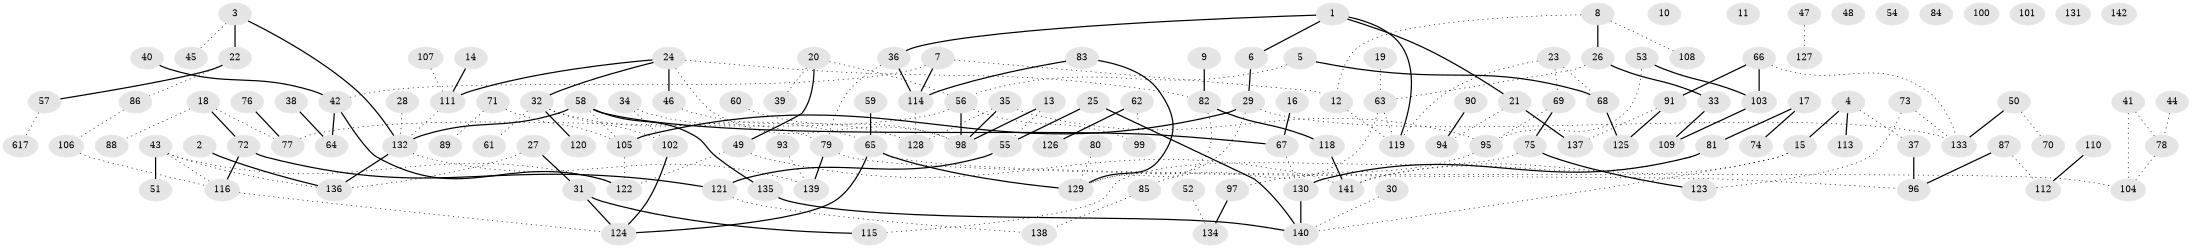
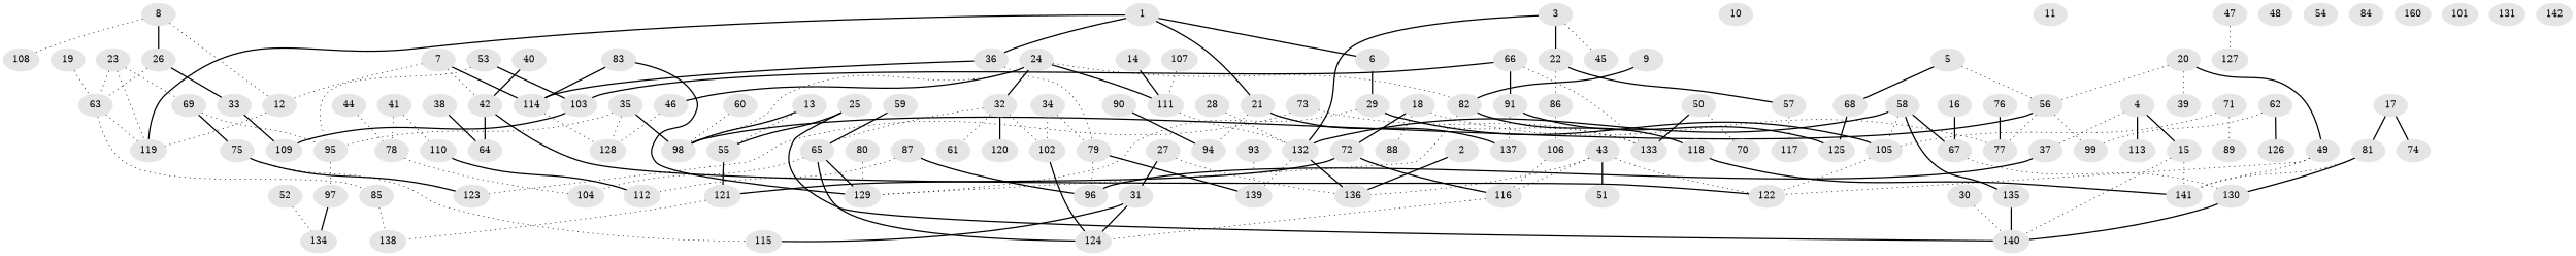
  graph {
    node [color=gray90 style=filled]
    edge [style=dotted]
    1
    6
    21
    36
    119
    29
    94
    137
    114
    79
    2
    136
    3
    22
    45
    132
    57
    86
    139
    4
    15
    37
    113
    140
    141
    96
    5
    56
    68
    98
    77
    99
    125
    105
    129
    133
    7
    12
    42
    64
    122
    128
    8
    26
    108
    63
    33
    9
    82
    118
    10
    11
    13
    55
    121
    14
    111
    16
    67
    130
    17
    74
    81
    18
    72
    88
    116
    19
    85
    20
    39
    49
-   117 [label=617]
+   117
    106
    23
    69
    95
    75
    24
    32
    46
    61
    65
    102
    120
    25
    109
    27
    31
    115
    124
    28
    30
    104
    34
    35
    97
    38
    40
    41
    78
    43
    51
    44
    91
    47
    127
    48
    50
    70
    52
    134
    53
    103
    54
    138
    58
    135
    59
    60
    62
    126
    66
    123
    71
    89
    73
    76
    80
    83
    84
    87
    112
    90
    93
-   100
+   100 [label=160]
    101
    107
    110
    131
    142
    1 -- 6 [style=bold]
    1 -- 21 [style=bold]
    1 -- 36 [style=bold]
    1 -- 119 [style=bold]
    6 -- 29 [style=bold]
    21 -- 94
    21 -- 137 [style=bold]
    36 -- 114 [style=bold]
    36 -- 79
    29 -- 105 [style=bold]
    29 -- 129
    29 -- 133
    114 -- 128
    79 -- 139 [style=bold]
    79 -- 96
    2 -- 136 [style=bold]
    3 -- 22 [style=bold]
    3 -- 45
    3 -- 132 [style=bold]
    22 -- 57 [style=bold]
    22 -- 86
    132 -- 136 [style=bold]
    132 -- 139
    57 -- 117
    86 -- 106
    4 -- 15 [style=bold]
    4 -- 37
    4 -- 113 [style=bold]
    15 -- 140
    15 -- 141
    37 -- 96 [style=bold]
    5 -- 56
    5 -- 68 [style=bold]
    56 -- 98 [style=bold]
    56 -- 77
    56 -- 99
    68 -- 125 [style=bold]
    105 -- 122
    7 -- 114 [style=bold]
    7 -- 12
    7 -- 42
    12 -- 119
    42 -- 64 [style=bold]
    42 -- 122 [style=bold]
    8 -- 12
    8 -- 26 [style=bold]
    8 -- 108
    26 -- 63
    26 -- 33 [style=bold]
    63 -- 119
    63 -- 85
    33 -- 109 [style=bold]
    9 -- 82 [style=bold]
    82 -- 129
    82 -- 118 [style=bold]
    118 -- 141 [style=bold]
    13 -- 98 [style=bold]
    13 -- 55
    55 -- 121 [style=bold]
    121 -- 138
    14 -- 111 [style=bold]
    111 -- 132
    16 -- 67 [style=bold]
    67 -- 130
    130 -- 140 [style=bold]
    17 -- 74 [style=bold]
    17 -- 81 [style=bold]
    81 -- 141
    81 -- 130 [style=bold]
    18 -- 77
    18 -- 72 [style=bold]
    18 -- 88
    72 -- 121 [style=bold]
    72 -- 116 [style=bold]
    116 -- 124
    19 -- 63
    85 -- 138
    20 -- 56
    20 -- 39
    20 -- 49 [style=bold]
    49 -- 141
    49 -- 122
    106 -- 116
    23 -- 119
-   23 -- 68
+   23 -- 63
    23 -- 69
    69 -- 95
    69 -- 75 [style=bold]
    95 -- 97
    75 -- 115
    75 -- 123 [style=bold]
    24 -- 98
    24 -- 82
    24 -- 111 [style=bold]
    24 -- 32 [style=bold]
    24 -- 46 [style=bold]
    32 -- 61
    32 -- 65
    32 -- 102
    32 -- 120 [style=bold]
    46 -- 128
    65 -- 129 [style=bold]
    65 -- 124 [style=bold]
    65 -- 104
    102 -- 124 [style=bold]
    25 -- 140 [style=bold]
    25 -- 55 [style=bold]
    27 -- 136
    27 -- 31 [style=bold]
    31 -- 115 [style=bold]
    31 -- 124 [style=bold]
    28 -- 132
    30 -- 140
    34 -- 79
    34 -- 102
    35 -- 98 [style=bold]
    35 -- 128
    35 -- 95
    97 -- 134 [style=bold]
    38 -- 64 [style=bold]
    40 -- 42 [style=bold]
-   41 -- 104
+   41 -- 110
    41 -- 78
    78 -- 104
    43 -- 136
    43 -- 122
    43 -- 116
    43 -- 51 [style=bold]
    44 -- 78
    91 -- 137
    91 -- 125 [style=bold]
    47 -- 127
    50 -- 133 [style=bold]
    50 -- 70
    52 -- 134
    53 -- 95
    53 -- 103 [style=bold]
    103 -- 109 [style=bold]
    58 -- 132 [style=bold]
    58 -- 105
    58 -- 67 [style=bold]
    58 -- 135 [style=bold]
    135 -- 140 [style=bold]
    59 -- 65 [style=bold]
    60 -- 98
    62 -- 99
    62 -- 126 [style=bold]
    66 -- 133
    66 -- 91 [style=bold]
    66 -- 103 [style=bold]
    71 -- 105
    71 -- 89
    73 -- 133
    73 -- 123
    76 -- 77 [style=bold]
    80 -- 129
    83 -- 114 [style=bold]
    83 -- 129 [style=bold]
    87 -- 96 [style=bold]
    87 -- 112
    90 -- 94 [style=bold]
    93 -- 139
    107 -- 111
    110 -- 112 [style=bold]
  }
